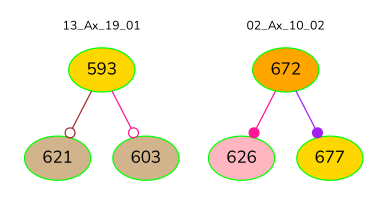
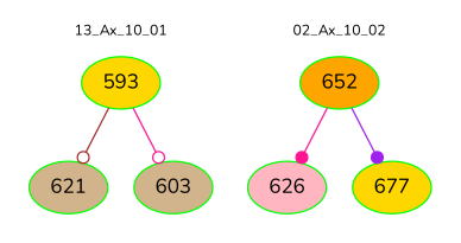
  digraph {
    fontname=Nunito
    node [color=green fillcolor=gold fontname=Nunito style=filled]
    edge [arrowhead=odot color=deeppink fontname=Nunito]
    n1 [label=593]
    n2 [fillcolor=tan label=621]
    n3 [fillcolor=tan label=603]
-   n4 [fillcolor=orange label=672]
+   n4 [fillcolor=orange label=652]
    n5 [fillcolor=lightpink label=626]
    n6 [label=677]
    subgraph cluster_1 {
      color=white
      fontsize=10
-     label="13_Ax_19_01"
+     label="13_Ax_10_01"
      n1
      n2
      n3
    }
    subgraph cluster_2 {
      color=white
      fontsize=10
      label="02_Ax_10_02"
      n4
      n5
      n6
    }
    n1 -> n2 [color=brown]
    n1 -> n3
    n4 -> n5 [arrowhead=dot]
    n4 -> n6 [arrowhead=dot color=purple]
  }
